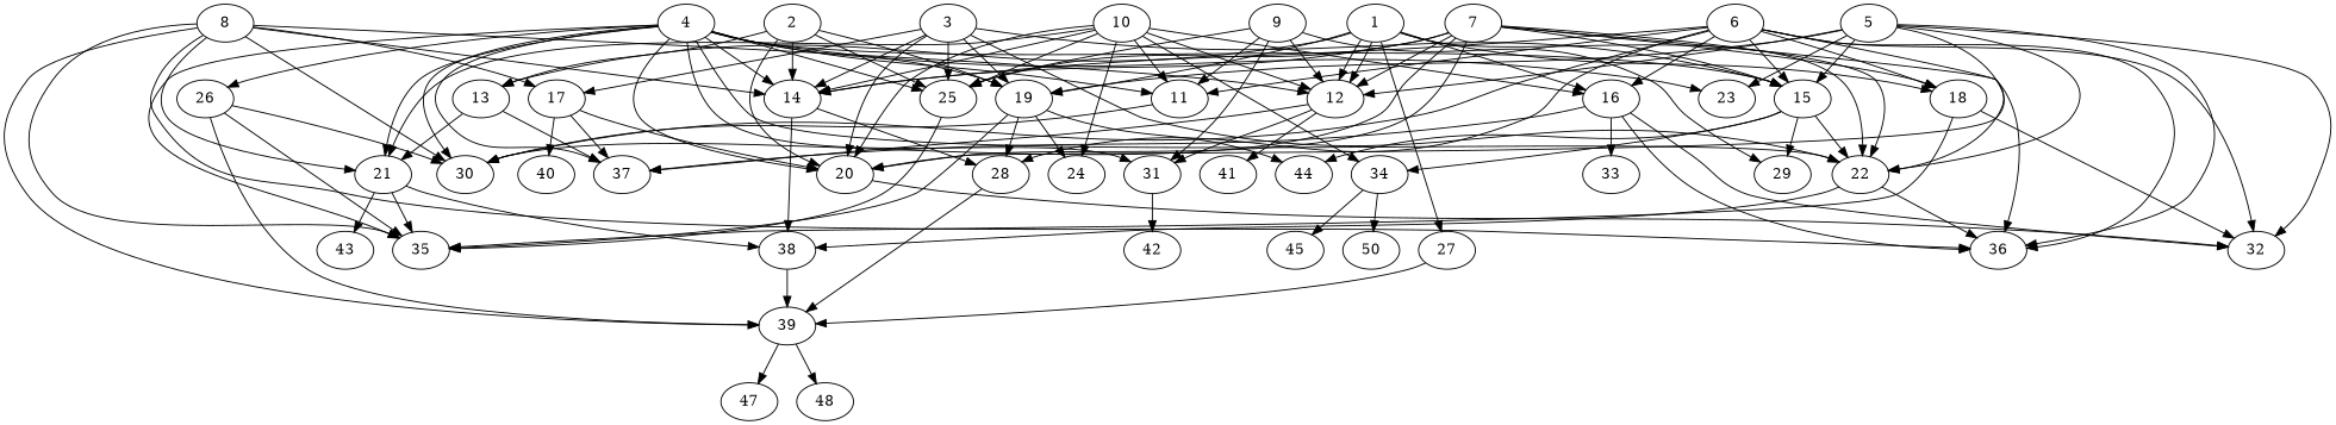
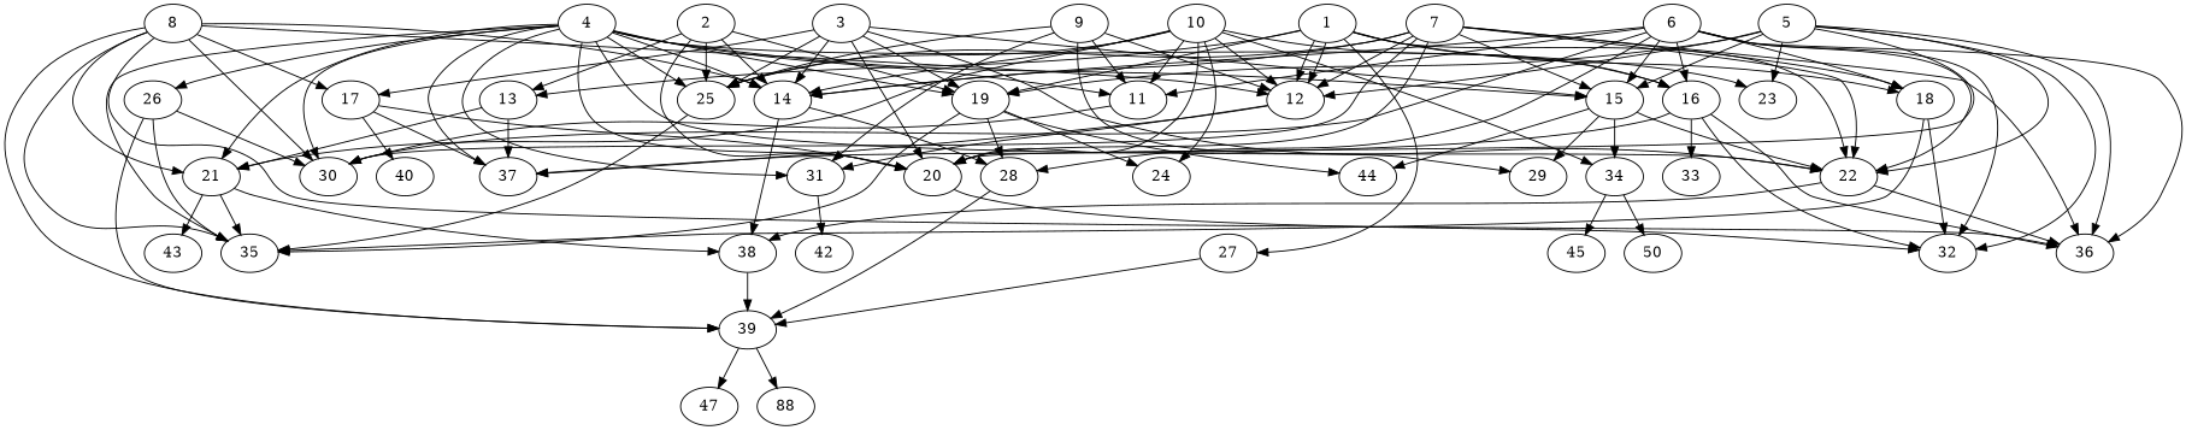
  digraph {
    node [alpha=0.12]
    1 [alpha=0.15]
    12 [alpha=0.00]
    13 [alpha=0.10]
    16 [alpha=0.09]
    18 [alpha=0.05]
    19 [alpha=0.18]
    22 [alpha=0.01]
    27 [alpha=0.02]
    31 [alpha=0.16]
    37 [alpha=0.14]
-   41 [alpha=0.13]
    21 [alpha=0.14]
    32
    36 [alpha=0.00]
    33 [alpha=0.10]
    35 [alpha=0.11]
    28 [alpha=0.09]
    24 [alpha=0.07]
    44 [alpha=0.09]
    38 [alpha=0.04]
    39
    42 [alpha=0.02]
    43 [alpha=0.09]
    47 [alpha=0.01]
-   48 [alpha=0.13]
+   48 [alpha=0.13 label=88]
    2 [alpha=0.19]
    14 [alpha=0.19]
    20 [alpha=0.01]
    25 [alpha=0.04]
    3 [alpha=0.00]
    15 [alpha=0.20]
    17 [alpha=0.16]
    29 [alpha=0.16]
    34
    40
    45 [alpha=0.17]
    50
    4 [alpha=0.15]
    11 [alpha=0.20]
    23 [alpha=0.17]
    26 [alpha=0.11]
    30 [alpha=0.03]
    5 [alpha=0.19]
    6 [alpha=0.05]
    7 [alpha=0.14]
    8 [alpha=0.19]
    9 [alpha=0.06]
    10 [alpha=0.18]
    1 -> 12
    1 -> 12
    1 -> 13
    1 -> 16
    1 -> 18
    1 -> 19
    1 -> 22
    1 -> 27
    12 -> 31
    12 -> 37
-   12 -> 41
    13 -> 37
    13 -> 21
    16 -> 37
    16 -> 32
    16 -> 36
    16 -> 33
    18 -> 32
    18 -> 35
    19 -> 35
    19 -> 28
    19 -> 24
    19 -> 44
    22 -> 36
    22 -> 38
    27 -> 39
    31 -> 42
    21 -> 35
    21 -> 38
    21 -> 43
    28 -> 39
    38 -> 39
    39 -> 47
    39 -> 48
    2 -> 13
    2 -> 19
    2 -> 14
    2 -> 20
    2 -> 25
    14 -> 28
    14 -> 38
    20 -> 32
    25 -> 35
    3 -> 19
    3 -> 22
    3 -> 14
    3 -> 20
    3 -> 25
    3 -> 15
    3 -> 17
    15 -> 22
    15 -> 44
    15 -> 29
    15 -> 34
    17 -> 37
    17 -> 20
    17 -> 40
    34 -> 45
    34 -> 50
    4 -> 19
    4 -> 22
    4 -> 31
    4 -> 37
    4 -> 21
    4 -> 35
    4 -> 14
    4 -> 20
    4 -> 25
    4 -> 15
    4 -> 11
    4 -> 23
    4 -> 26
    4 -> 30
    11 -> 30
    26 -> 35
    26 -> 39
    26 -> 30
    5 -> 12
    5 -> 19
    5 -> 22
    5 -> 32
    5 -> 36
    5 -> 20
    5 -> 15
    5 -> 23
    6 -> 16
    6 -> 18
    6 -> 22
    6 -> 32
    6 -> 36
    6 -> 28
    6 -> 14
    6 -> 15
    6 -> 11
    6 -> 30
    7 -> 12
    7 -> 18
    7 -> 22
    7 -> 36
    7 -> 14
    7 -> 20
    7 -> 25
    7 -> 15
    7 -> 30
    8 -> 12
    8 -> 21
    8 -> 36
    8 -> 35
    8 -> 39
    8 -> 14
    8 -> 17
    8 -> 30
    9 -> 12
    9 -> 31
    9 -> 25
    9 -> 29
    9 -> 11
    10 -> 12
    10 -> 16
    10 -> 21
    10 -> 24
    10 -> 14
    10 -> 20
    10 -> 25
    10 -> 34
    10 -> 11
  }
